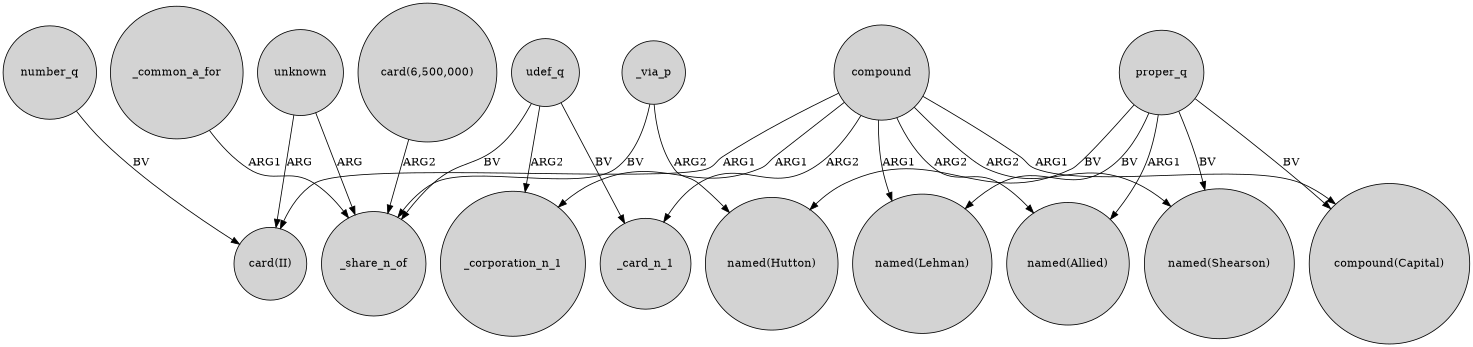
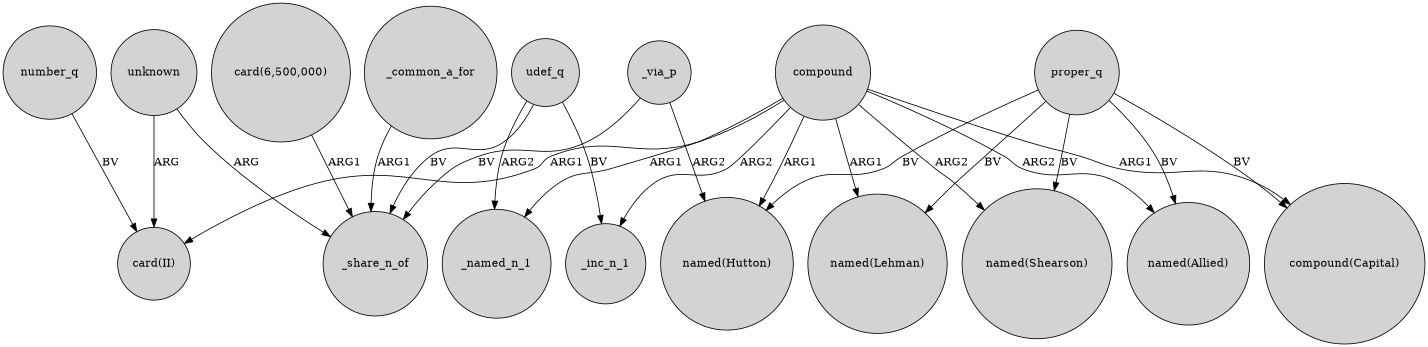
  digraph {
    node [shape=circle style=filled]
    compound
    "card(II)"
-   _inc_n_1 [label=_card_n_1]
+   _inc_n_1
    n4 [label="compound(Capital)"]
    "named(Shearson)"
    "named(Lehman)"
    "named(Hutton)"
-   _corporation_n_1
+   _corporation_n_1 [label=_named_n_1]
    "named(Allied)"
    udef_q
    _share_n_of
    proper_q
    unknown
    "card(6,500,000)"
    _via_p
    _common_a_for
    number_q
    compound -> "card(II)" [label=ARG1]
    compound -> _inc_n_1 [label=ARG2]
    compound -> n4 [label=ARG1]
    compound -> "named(Shearson)" [label=ARG2]
    compound -> "named(Lehman)" [label=ARG1]
+   compound -> "named(Hutton)" [label=ARG1]
    compound -> _corporation_n_1 [label=ARG1]
    compound -> "named(Allied)" [label=ARG2]
    udef_q -> _inc_n_1 [label=BV]
    udef_q -> _corporation_n_1 [label=ARG2]
    udef_q -> _share_n_of [label=BV]
    proper_q -> n4 [label=BV]
    proper_q -> "named(Shearson)" [label=BV]
    proper_q -> "named(Lehman)" [label=BV]
    proper_q -> "named(Hutton)" [label=BV]
-   proper_q -> "named(Allied)" [label=ARG1]
+   proper_q -> "named(Allied)" [label=BV]
    unknown -> "card(II)" [label=ARG]
    unknown -> _share_n_of [label=ARG]
-   "card(6,500,000)" -> _share_n_of [label=ARG2]
+   "card(6,500,000)" -> _share_n_of [label=ARG1]
    _via_p -> "named(Hutton)" [label=ARG2]
    _via_p -> _share_n_of [label=BV]
    _common_a_for -> _share_n_of [label=ARG1]
    number_q -> "card(II)" [label=BV]
  }
